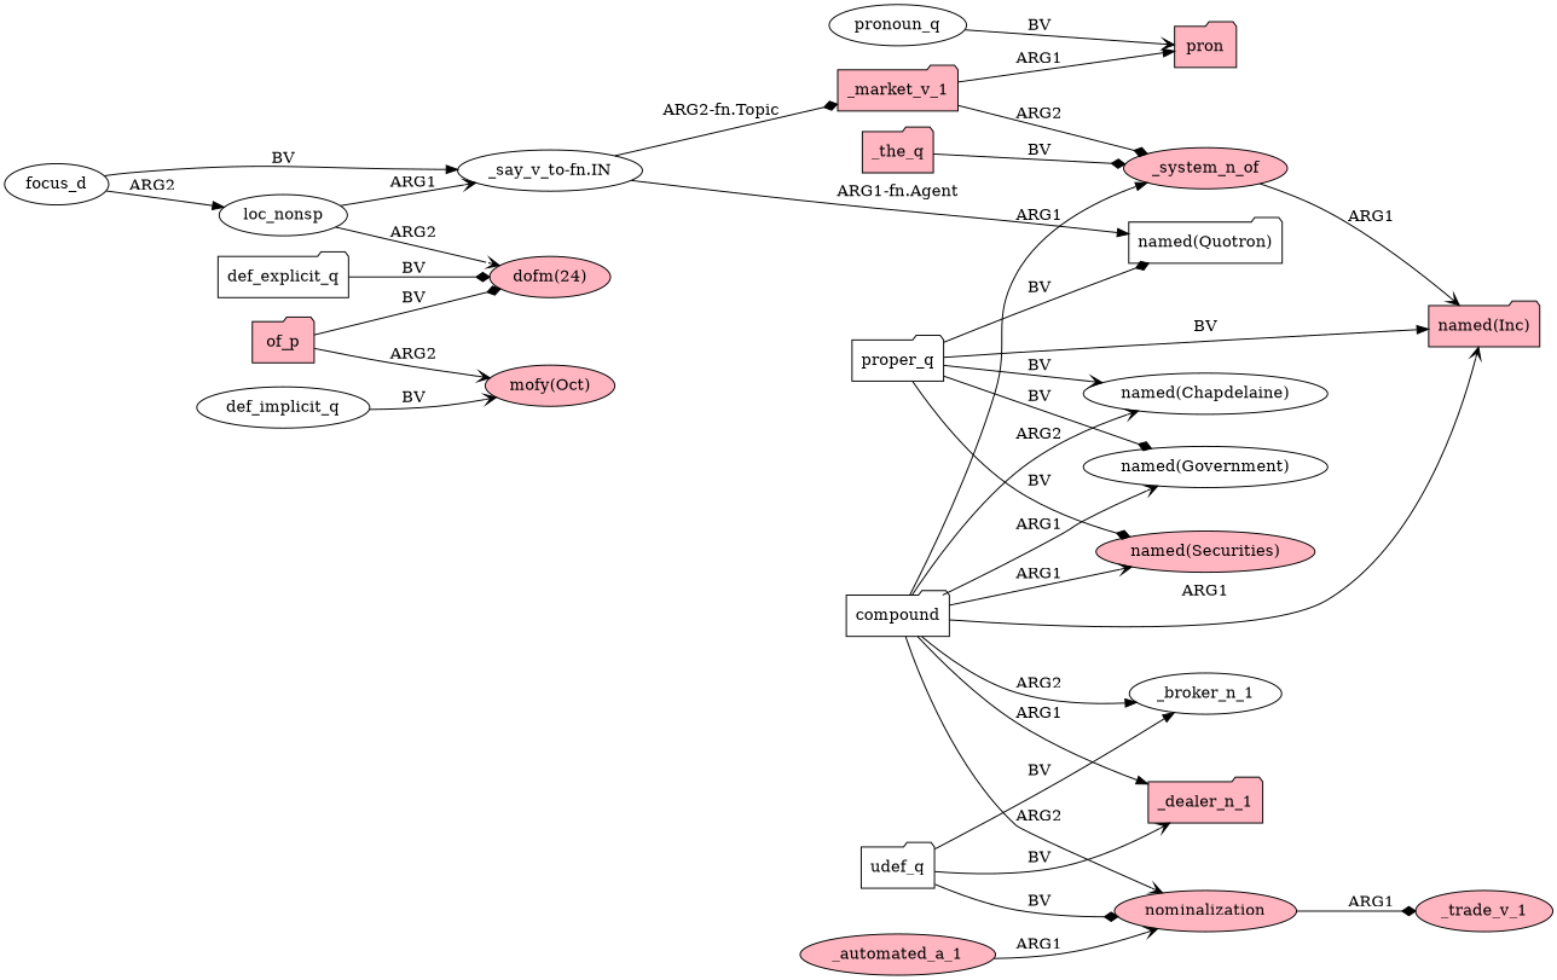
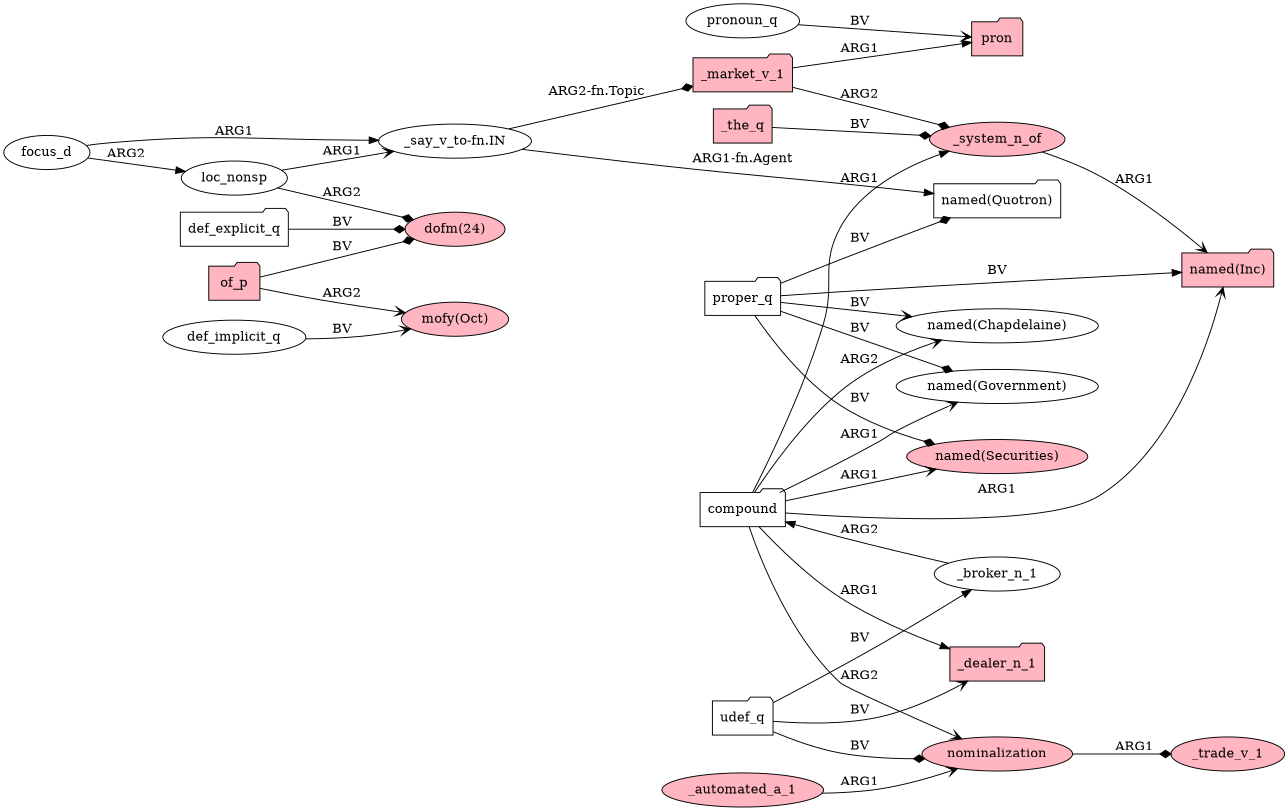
  digraph {
    rankdir=LR
    node [fillcolor=lightpink shape=ellipse style=filled]
    edge [arrowhead=vee]
    _automated_a_1
    nominalization
    _trade_v_1
    focus_d [fillcolor=white]
    loc_nonsp [fillcolor=white]
    "_say_v_to-fn.IN" [fillcolor=white]
    "dofm(24)"
    _market_v_1 [shape=folder]
    "named(Quotron)" [fillcolor=white shape=folder]
    pron [shape=folder]
    _system_n_of
    "named(Inc)" [shape=folder]
    def_implicit_q [fillcolor=white]
    "mofy(Oct)"
    proper_q [fillcolor=white shape=folder]
    "named(Government)" [fillcolor=white]
    "named(Chapdelaine)" [fillcolor=white]
    "named(Securities)"
    compound [fillcolor=white shape=folder]
    _dealer_n_1 [shape=folder]
    _broker_n_1 [fillcolor=white]
    of_p [shape=folder]
    def_explicit_q [fillcolor=white shape=folder]
    pronoun_q [fillcolor=white]
    udef_q [fillcolor=white shape=folder]
    _the_q [shape=folder]
    _automated_a_1 -> nominalization [label=ARG1]
    nominalization -> _trade_v_1 [arrowhead=diamond label=ARG1]
    focus_d -> loc_nonsp [arrowhead=normal label=ARG2]
-   focus_d -> "_say_v_to-fn.IN" [arrowhead=normal label=BV]
+   focus_d -> "_say_v_to-fn.IN" [arrowhead=normal label=ARG1]
    loc_nonsp -> "_say_v_to-fn.IN" [label=ARG1]
-   loc_nonsp -> "dofm(24)" [label=ARG2]
+   loc_nonsp -> "dofm(24)" [arrowhead=diamond label=ARG2]
    "_say_v_to-fn.IN" -> _market_v_1 [arrowhead=diamond label="ARG2-fn.Topic"]
    "_say_v_to-fn.IN" -> "named(Quotron)" [arrowhead=normal label="ARG1-fn.Agent"]
    _market_v_1 -> pron [arrowhead=normal label=ARG1]
    _market_v_1 -> _system_n_of [arrowhead=diamond label=ARG2]
    _system_n_of -> "named(Inc)" [label=ARG1]
    def_implicit_q -> "mofy(Oct)" [label=BV]
    proper_q -> "named(Quotron)" [arrowhead=diamond label=BV]
    proper_q -> "named(Inc)" [arrowhead=normal label=BV]
    proper_q -> "named(Government)" [arrowhead=diamond label=BV]
    proper_q -> "named(Chapdelaine)" [label=BV]
    proper_q -> "named(Securities)" [arrowhead=diamond label=BV]
    compound -> nominalization [label=ARG2]
    compound -> _system_n_of [arrowhead=normal label=ARG1]
    compound -> "named(Inc)" [label=ARG1]
    compound -> "named(Government)" [label=ARG1]
    compound -> "named(Chapdelaine)" [label=ARG2]
    compound -> "named(Securities)" [label=ARG1]
    compound -> _dealer_n_1 [arrowhead=normal label=ARG1]
-   compound -> _broker_n_1 [arrowhead=normal label=ARG2]
+   _broker_n_1 -> compound [arrowhead=normal label=ARG2]
    of_p -> "dofm(24)" [arrowhead=diamond label=BV]
    of_p -> "mofy(Oct)" [label=ARG2]
    def_explicit_q -> "dofm(24)" [arrowhead=diamond label=BV]
    pronoun_q -> pron [label=BV]
    udef_q -> nominalization [arrowhead=diamond label=BV]
    udef_q -> _dealer_n_1 [label=BV]
    udef_q -> _broker_n_1 [arrowhead=normal label=BV]
    _the_q -> _system_n_of [arrowhead=diamond label=BV]
  }
